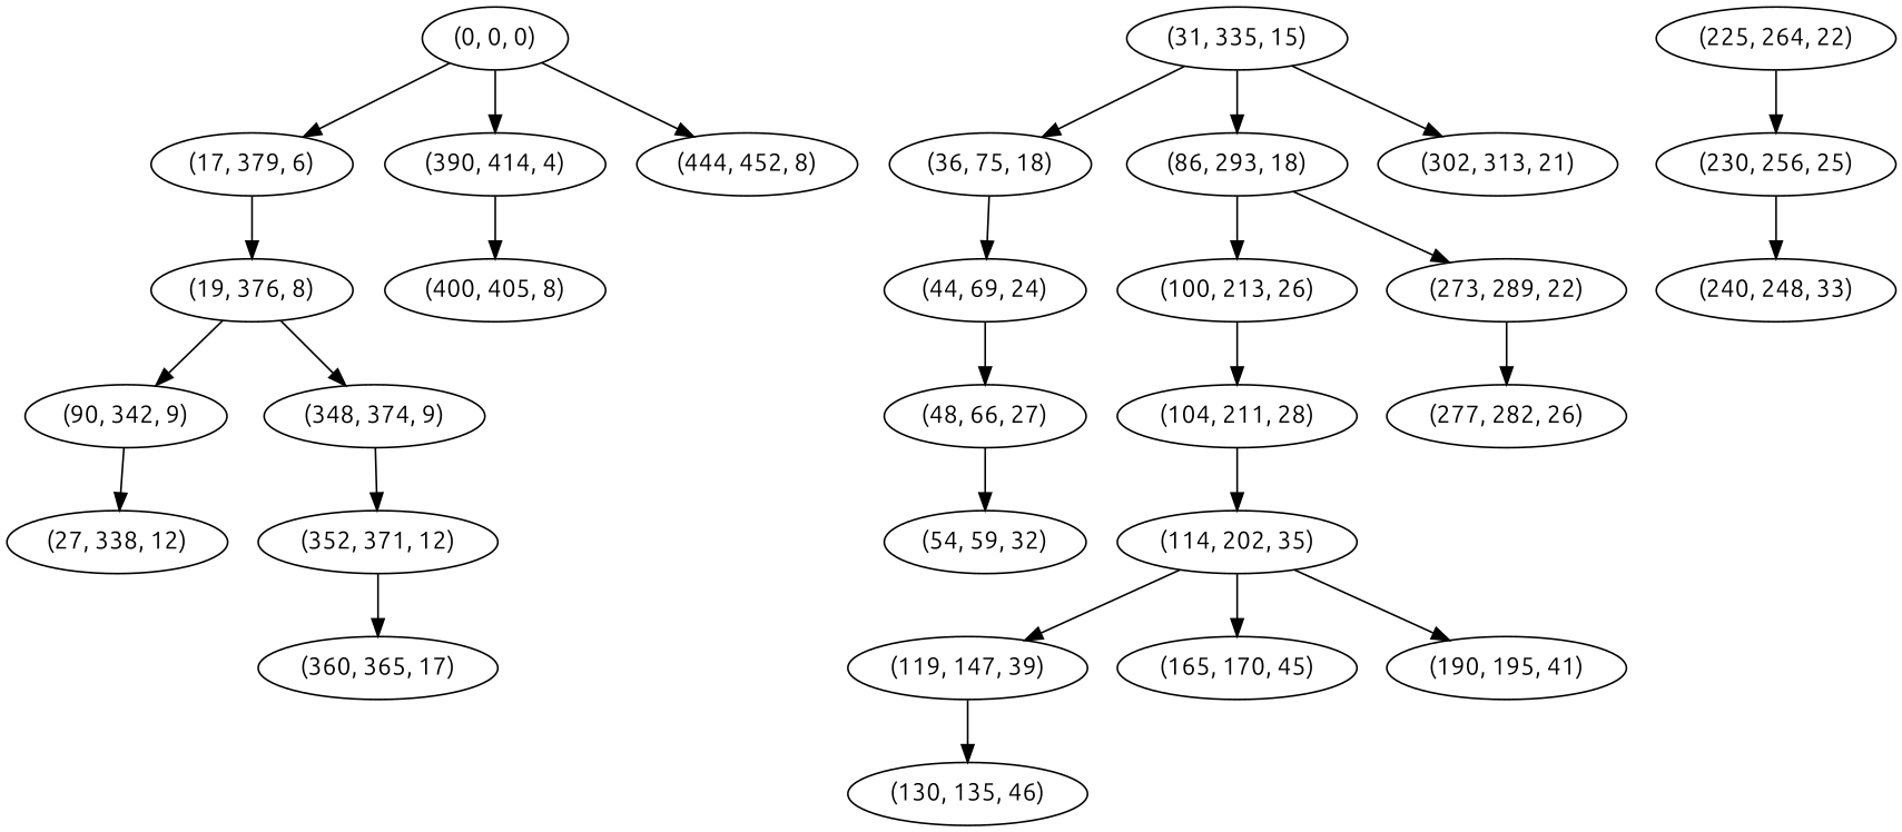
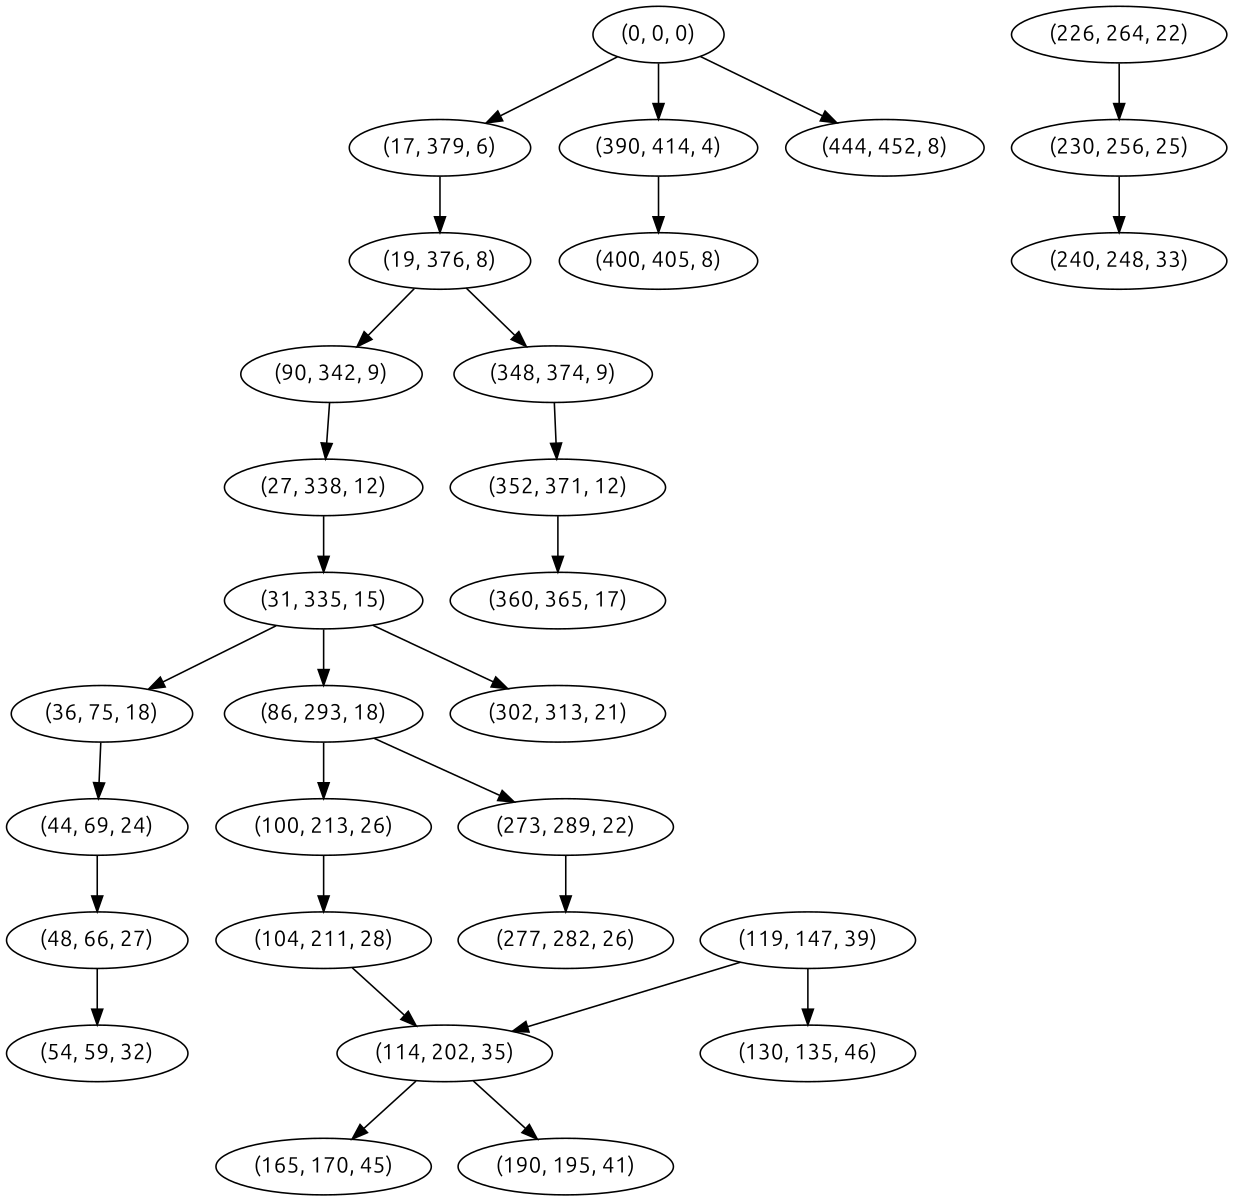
  digraph {
    fontname=Ubuntu
    node [fontname=Ubuntu]
    edge [fontname=Ubuntu]
    "(0, 0, 0)"
    "(17, 379, 6)"
    "(390, 414, 4)"
    "(444, 452, 8)"
    "(19, 376, 8)"
    "(400, 405, 8)"
    n7 [label="(90, 342, 9)"]
    "(348, 374, 9)"
    "(27, 338, 12)"
    "(352, 371, 12)"
    "(31, 335, 15)"
    "(36, 75, 18)"
    "(86, 293, 18)"
    "(302, 313, 21)"
    "(44, 69, 24)"
    "(100, 213, 26)"
    "(273, 289, 22)"
    "(48, 66, 27)"
    "(54, 59, 32)"
    "(104, 211, 28)"
    "(277, 282, 26)"
    "(114, 202, 35)"
    "(119, 147, 39)"
    "(165, 170, 45)"
    "(190, 195, 41)"
    "(130, 135, 46)"
-   "(226, 264, 22)" [label="(225, 264, 22)"]
+   "(226, 264, 22)"
    "(230, 256, 25)"
    "(240, 248, 33)"
    "(360, 365, 17)"
    "(0, 0, 0)" -> "(17, 379, 6)"
    "(0, 0, 0)" -> "(390, 414, 4)"
    "(0, 0, 0)" -> "(444, 452, 8)"
    "(17, 379, 6)" -> "(19, 376, 8)"
    "(390, 414, 4)" -> "(400, 405, 8)"
    "(19, 376, 8)" -> n7
    "(19, 376, 8)" -> "(348, 374, 9)"
    n7 -> "(27, 338, 12)"
    "(348, 374, 9)" -> "(352, 371, 12)"
+   "(27, 338, 12)" -> "(31, 335, 15)"
    "(352, 371, 12)" -> "(360, 365, 17)"
    "(31, 335, 15)" -> "(36, 75, 18)"
    "(31, 335, 15)" -> "(86, 293, 18)"
    "(31, 335, 15)" -> "(302, 313, 21)"
    "(36, 75, 18)" -> "(44, 69, 24)"
    "(86, 293, 18)" -> "(100, 213, 26)"
    "(86, 293, 18)" -> "(273, 289, 22)"
    "(44, 69, 24)" -> "(48, 66, 27)"
    "(100, 213, 26)" -> "(104, 211, 28)"
    "(273, 289, 22)" -> "(277, 282, 26)"
    "(48, 66, 27)" -> "(54, 59, 32)"
    "(104, 211, 28)" -> "(114, 202, 35)"
-   "(114, 202, 35)" -> "(119, 147, 39)"
+   "(119, 147, 39)" -> "(114, 202, 35)"
    "(114, 202, 35)" -> "(165, 170, 45)"
    "(114, 202, 35)" -> "(190, 195, 41)"
    "(119, 147, 39)" -> "(130, 135, 46)"
    "(226, 264, 22)" -> "(230, 256, 25)"
    "(230, 256, 25)" -> "(240, 248, 33)"
  }
